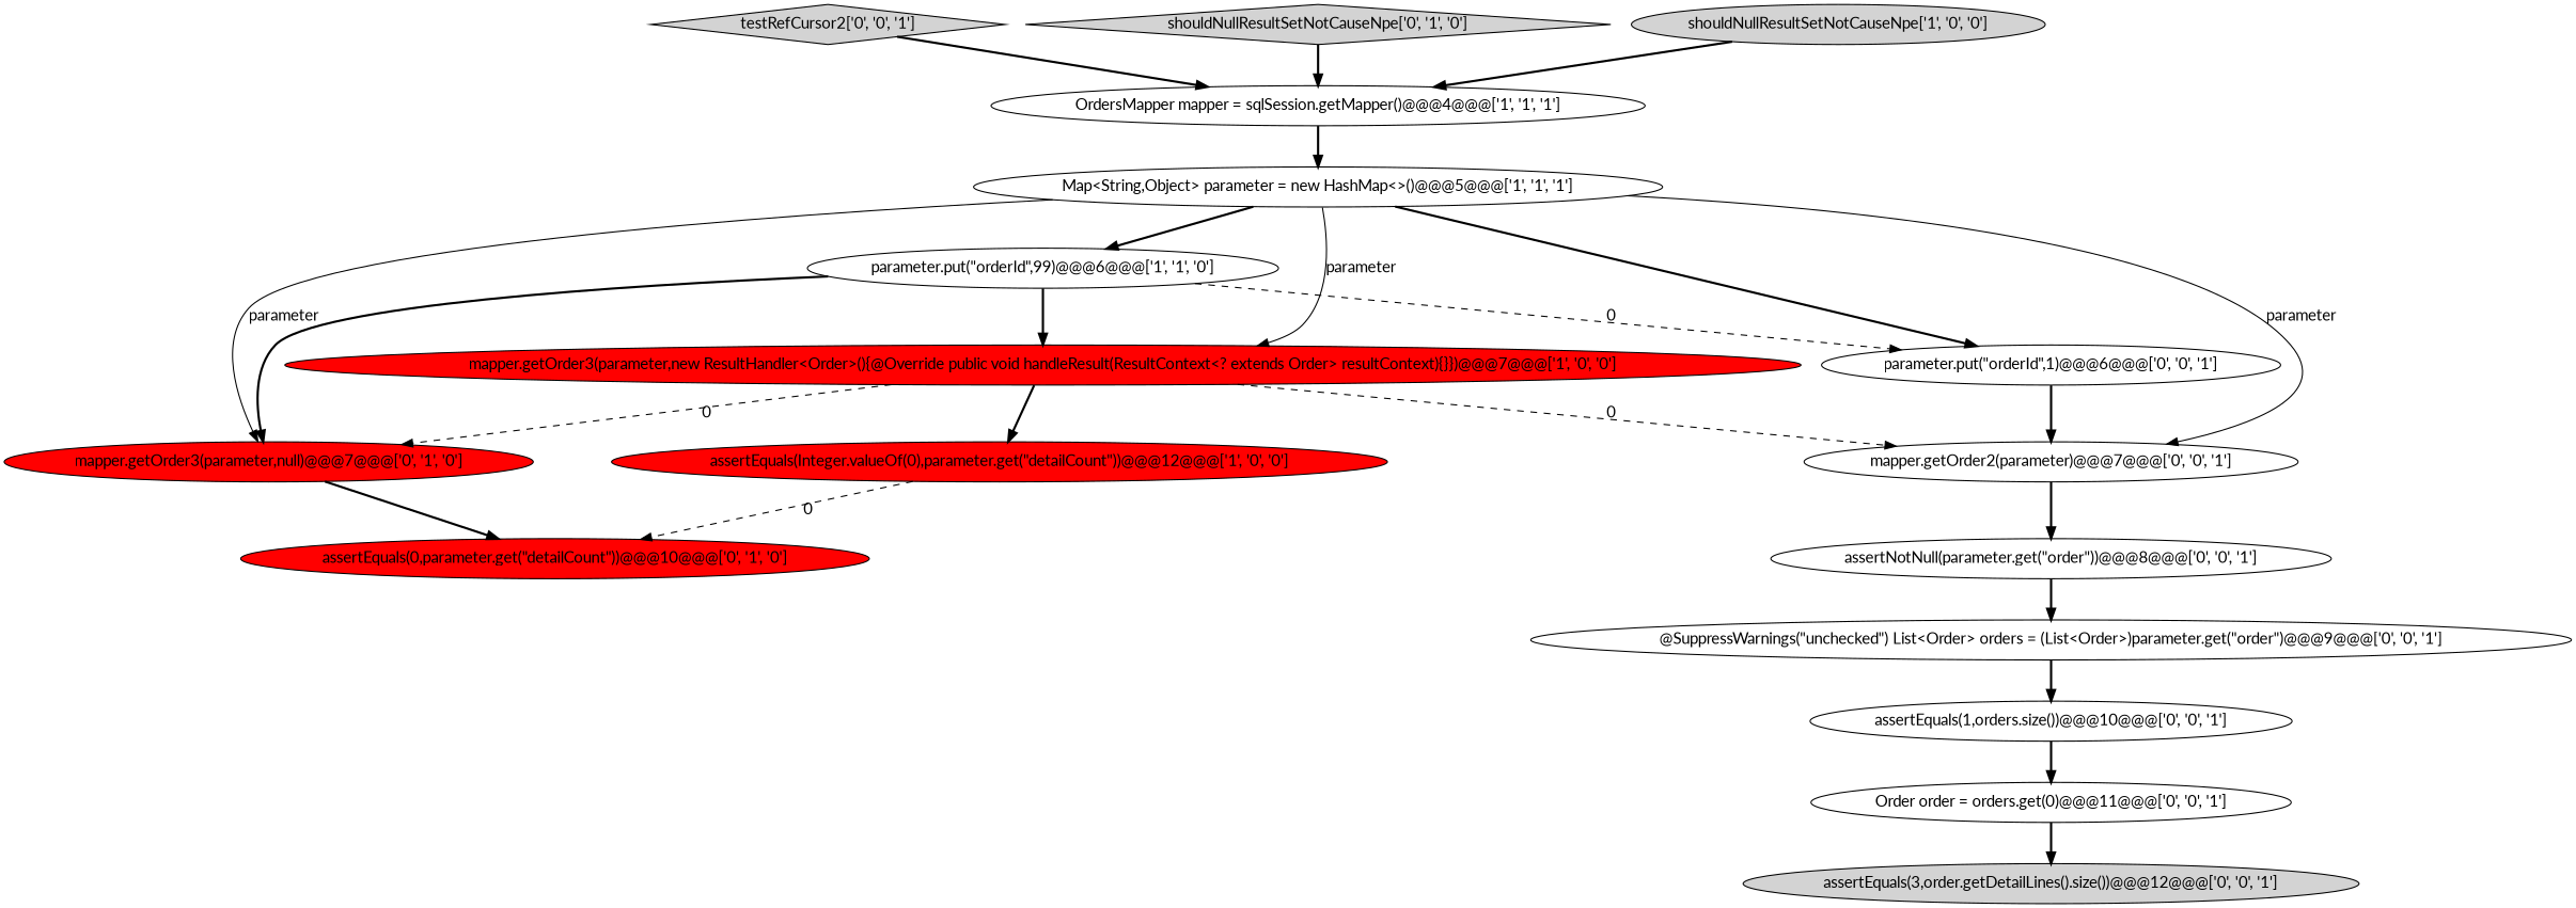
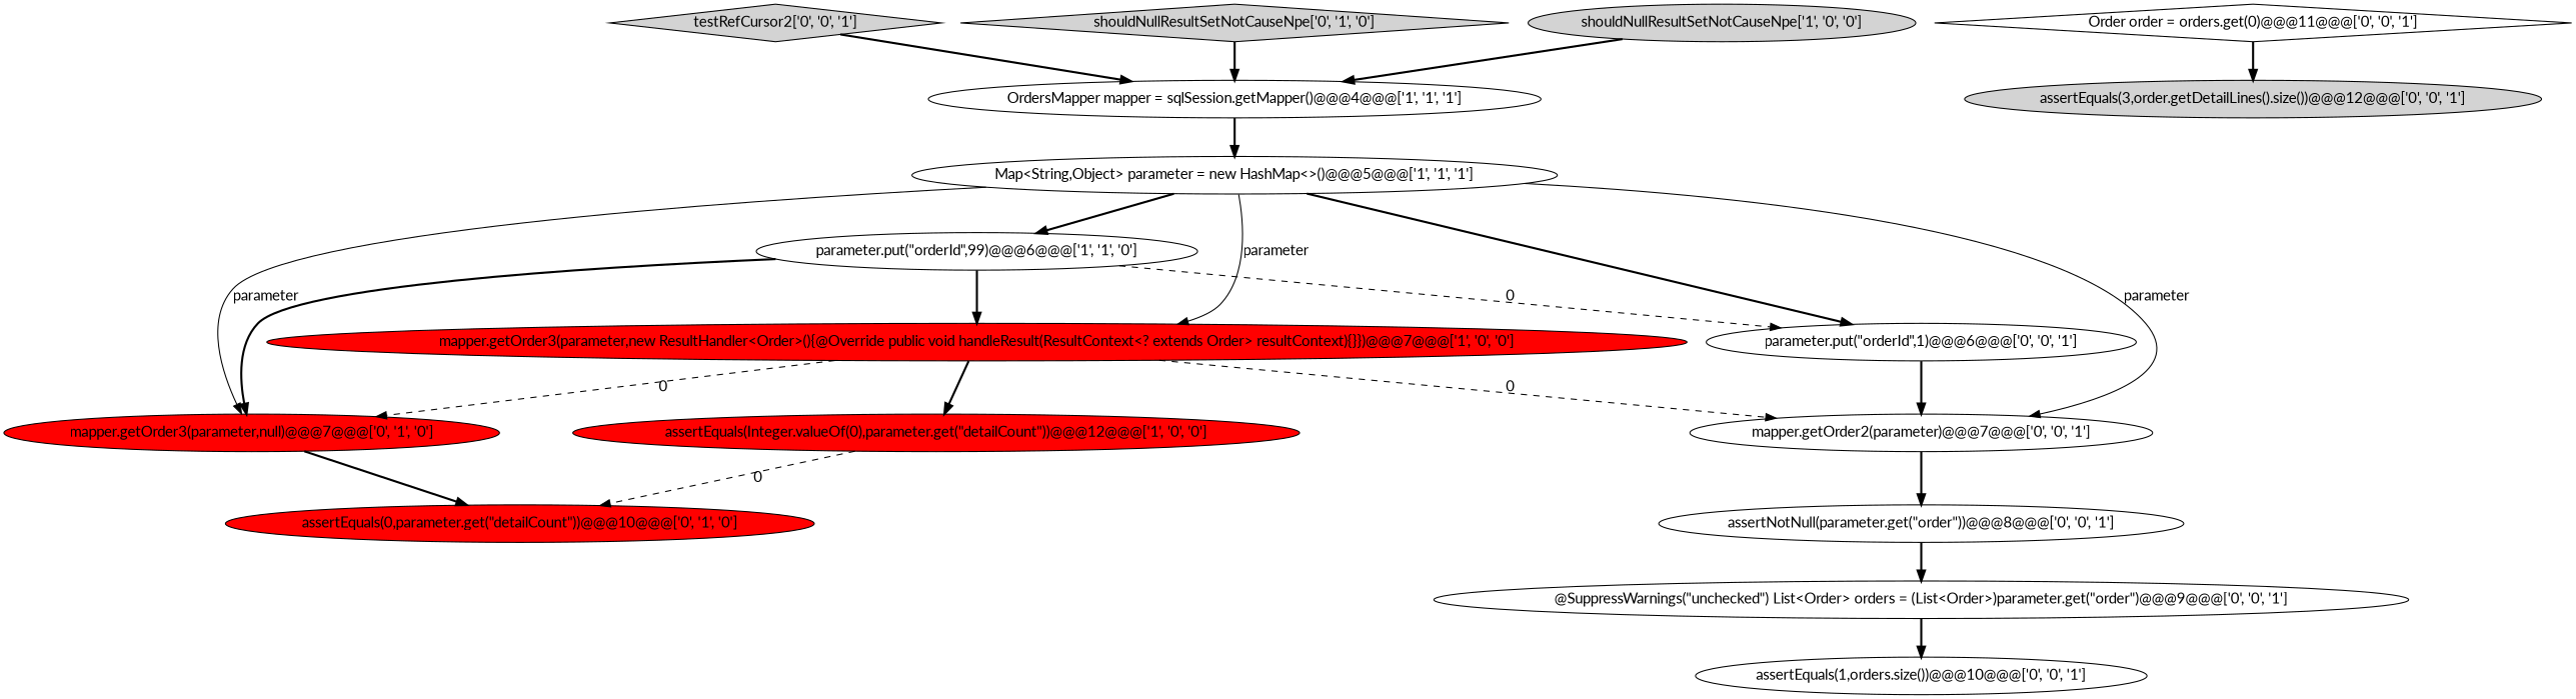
  digraph {
    fontname=Lato
    node [fillcolor=white fontname=Lato shape=ellipse style=filled]
    edge [fontname=Lato style=bold]
    n1 [fillcolor=red label="assertEquals(0,parameter.get(\"detailCount\"))@@@10@@@['0', '1', '0']"]
    n2 [label="assertNotNull(parameter.get(\"order\"))@@@8@@@['0', '0', '1']"]
    n3 [label="@SuppressWarnings(\"unchecked\") List<Order> orders = (List<Order>)parameter.get(\"order\")@@@9@@@['0', '0', '1']"]
    n4 [label="assertEquals(1,orders.size())@@@10@@@['0', '0', '1']"]
    n5 [fillcolor=red label="mapper.getOrder3(parameter,new ResultHandler<Order>(){@Override public void handleResult(ResultContext<? extends Order> resultContext){}})@@@7@@@['1', '0', '0']"]
    n6 [fillcolor=red label="mapper.getOrder3(parameter,null)@@@7@@@['0', '1', '0']"]
    n7 [label="mapper.getOrder2(parameter)@@@7@@@['0', '0', '1']"]
    n8 [fillcolor=red label="assertEquals(Integer.valueOf(0),parameter.get(\"detailCount\"))@@@12@@@['1', '0', '0']"]
    n9 [fillcolor=lightgray label="testRefCursor2['0', '0', '1']" shape=diamond]
    n10 [label="OrdersMapper mapper = sqlSession.getMapper()@@@4@@@['1', '1', '1']"]
    n11 [label="Map<String,Object> parameter = new HashMap<>()@@@5@@@['1', '1', '1']"]
    n12 [label="parameter.put(\"orderId\",99)@@@6@@@['1', '1', '0']"]
    n13 [label="parameter.put(\"orderId\",1)@@@6@@@['0', '0', '1']"]
    n14 [fillcolor=lightgray label="shouldNullResultSetNotCauseNpe['0', '1', '0']" shape=diamond]
-   n15 [label="Order order = orders.get(0)@@@11@@@['0', '0', '1']"]
+   n15 [label="Order order = orders.get(0)@@@11@@@['0', '0', '1']" shape=diamond]
    n16 [fillcolor=lightgray label="assertEquals(3,order.getDetailLines().size())@@@12@@@['0', '0', '1']"]
    n17 [fillcolor=lightgray label="shouldNullResultSetNotCauseNpe['1', '0', '0']"]
    n2 -> n3
    n3 -> n4
-   n4 -> n15
    n5 -> n6 [label=0 style=dashed]
    n5 -> n7 [label=0 style=dashed]
    n5 -> n8
    n6 -> n1
    n7 -> n2
    n8 -> n1 [label=0 style=dashed]
    n9 -> n10
    n10 -> n11
    n11 -> n5 [label=parameter style=solid]
    n11 -> n6 [label=parameter style=solid]
    n11 -> n7 [label=parameter style=solid]
    n11 -> n12
    n11 -> n13
    n12 -> n5
    n12 -> n6
    n12 -> n13 [label=0 style=dashed]
    n13 -> n7
    n14 -> n10
    n15 -> n16
    n17 -> n10
  }
